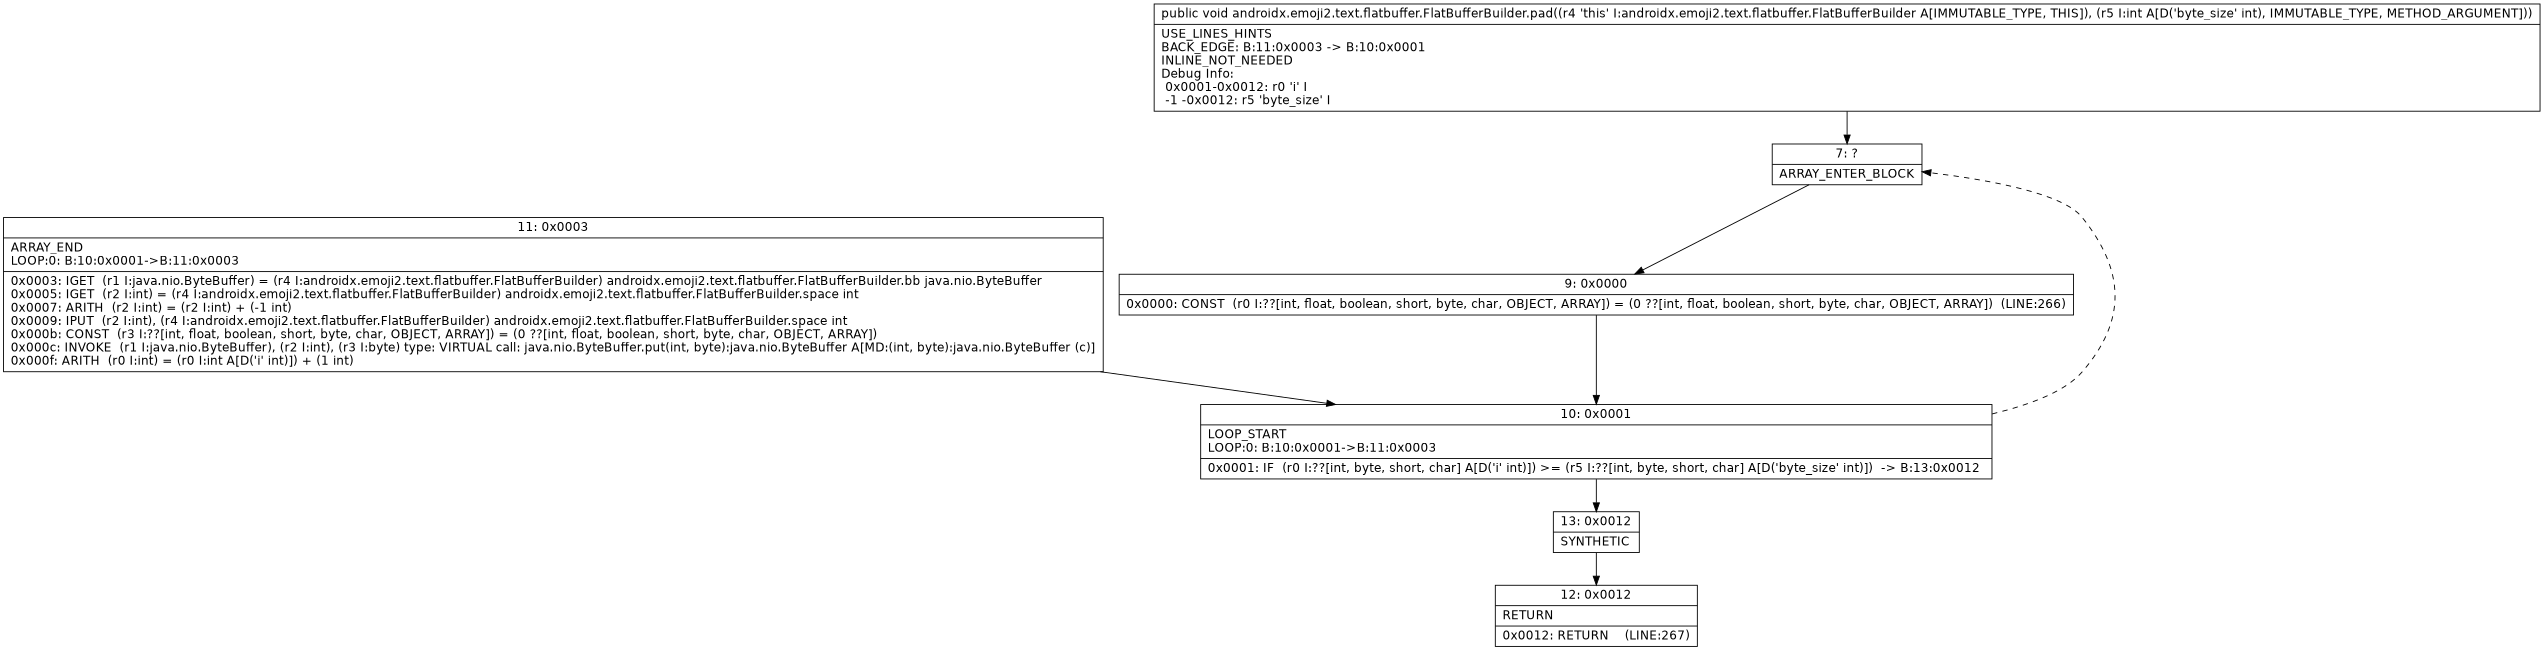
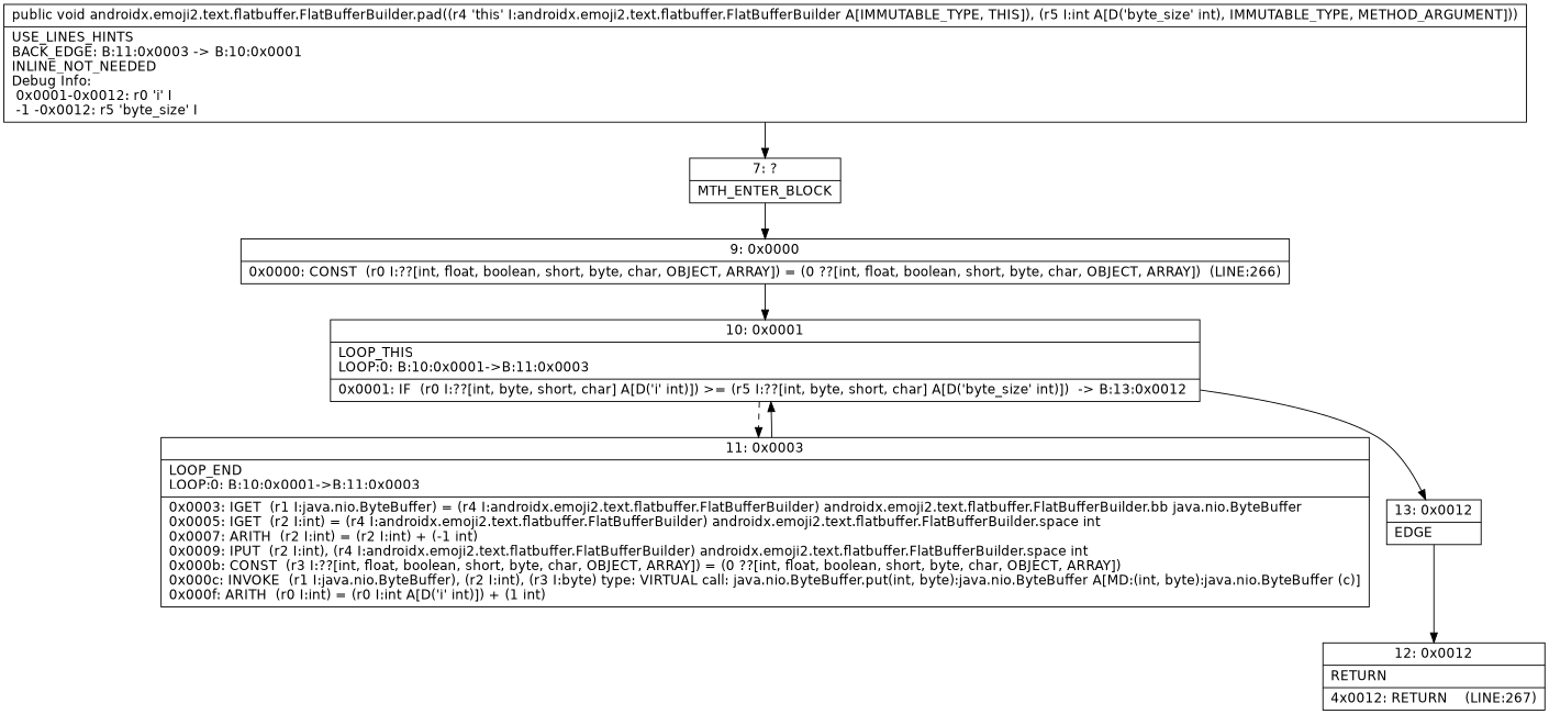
  digraph {
    fontname="DejaVu Sans"
    node [fontname="DejaVu Sans" shape=record]
    edge [fontname="DejaVu Sans"]
-   n1 [label="{7\:\ ?|ARRAY_ENTER_BLOCK\l}"]
+   n1 [label="{7\:\ ?|MTH_ENTER_BLOCK\l}"]
    n2 [label="{9\:\ 0x0000|0x0000: CONST  (r0 I:??[int, float, boolean, short, byte, char, OBJECT, ARRAY]) = (0 ??[int, float, boolean, short, byte, char, OBJECT, ARRAY])  (LINE:266)\l}"]
-   n3 [label="{10\:\ 0x0001|LOOP_START\lLOOP:0: B:10:0x0001\-\>B:11:0x0003\l|0x0001: IF  (r0 I:??[int, byte, short, char] A[D('i' int)]) \>= (r5 I:??[int, byte, short, char] A[D('byte_size' int)])  \-\> B:13:0x0012 \l}"]
-   n4 [label="{11\:\ 0x0003|ARRAY_END\lLOOP:0: B:10:0x0001\-\>B:11:0x0003\l|0x0003: IGET  (r1 I:java.nio.ByteBuffer) = (r4 I:androidx.emoji2.text.flatbuffer.FlatBufferBuilder) androidx.emoji2.text.flatbuffer.FlatBufferBuilder.bb java.nio.ByteBuffer \l0x0005: IGET  (r2 I:int) = (r4 I:androidx.emoji2.text.flatbuffer.FlatBufferBuilder) androidx.emoji2.text.flatbuffer.FlatBufferBuilder.space int \l0x0007: ARITH  (r2 I:int) = (r2 I:int) + (\-1 int) \l0x0009: IPUT  (r2 I:int), (r4 I:androidx.emoji2.text.flatbuffer.FlatBufferBuilder) androidx.emoji2.text.flatbuffer.FlatBufferBuilder.space int \l0x000b: CONST  (r3 I:??[int, float, boolean, short, byte, char, OBJECT, ARRAY]) = (0 ??[int, float, boolean, short, byte, char, OBJECT, ARRAY]) \l0x000c: INVOKE  (r1 I:java.nio.ByteBuffer), (r2 I:int), (r3 I:byte) type: VIRTUAL call: java.nio.ByteBuffer.put(int, byte):java.nio.ByteBuffer A[MD:(int, byte):java.nio.ByteBuffer (c)]\l0x000f: ARITH  (r0 I:int) = (r0 I:int A[D('i' int)]) + (1 int) \l}"]
-   n5 [label="{13\:\ 0x0012|SYNTHETIC\l}"]
-   n6 [label="{12\:\ 0x0012|RETURN\l|0x0012: RETURN    (LINE:267)\l}"]
+   n3 [label="{10\:\ 0x0001|LOOP_THIS\lLOOP:0: B:10:0x0001\-\>B:11:0x0003\l|0x0001: IF  (r0 I:??[int, byte, short, char] A[D('i' int)]) \>= (r5 I:??[int, byte, short, char] A[D('byte_size' int)])  \-\> B:13:0x0012 \l}"]
+   n4 [label="{11\:\ 0x0003|LOOP_END\lLOOP:0: B:10:0x0001\-\>B:11:0x0003\l|0x0003: IGET  (r1 I:java.nio.ByteBuffer) = (r4 I:androidx.emoji2.text.flatbuffer.FlatBufferBuilder) androidx.emoji2.text.flatbuffer.FlatBufferBuilder.bb java.nio.ByteBuffer \l0x0005: IGET  (r2 I:int) = (r4 I:androidx.emoji2.text.flatbuffer.FlatBufferBuilder) androidx.emoji2.text.flatbuffer.FlatBufferBuilder.space int \l0x0007: ARITH  (r2 I:int) = (r2 I:int) + (\-1 int) \l0x0009: IPUT  (r2 I:int), (r4 I:androidx.emoji2.text.flatbuffer.FlatBufferBuilder) androidx.emoji2.text.flatbuffer.FlatBufferBuilder.space int \l0x000b: CONST  (r3 I:??[int, float, boolean, short, byte, char, OBJECT, ARRAY]) = (0 ??[int, float, boolean, short, byte, char, OBJECT, ARRAY]) \l0x000c: INVOKE  (r1 I:java.nio.ByteBuffer), (r2 I:int), (r3 I:byte) type: VIRTUAL call: java.nio.ByteBuffer.put(int, byte):java.nio.ByteBuffer A[MD:(int, byte):java.nio.ByteBuffer (c)]\l0x000f: ARITH  (r0 I:int) = (r0 I:int A[D('i' int)]) + (1 int) \l}"]
+   n5 [label="{13\:\ 0x0012|EDGE\l}"]
+   n6 [label="{12\:\ 0x0012|RETURN\l|4x0012: RETURN    (LINE:267)\l}"]
    n7 [label="{public void androidx.emoji2.text.flatbuffer.FlatBufferBuilder.pad((r4 'this' I:androidx.emoji2.text.flatbuffer.FlatBufferBuilder A[IMMUTABLE_TYPE, THIS]), (r5 I:int A[D('byte_size' int), IMMUTABLE_TYPE, METHOD_ARGUMENT]))  | USE_LINES_HINTS\lBACK_EDGE: B:11:0x0003 \-\> B:10:0x0001\lINLINE_NOT_NEEDED\lDebug Info:\l  0x0001\-0x0012: r0 'i' I\l  \-1 \-0x0012: r5 'byte_size' I\l}"]
    n1 -> n2
    n2 -> n3
-   n3 -> n1 [style=dashed]
+   n3 -> n4 [style=dashed]
    n3 -> n5
    n4 -> n3
    n5 -> n6
    n7 -> n1
  }
